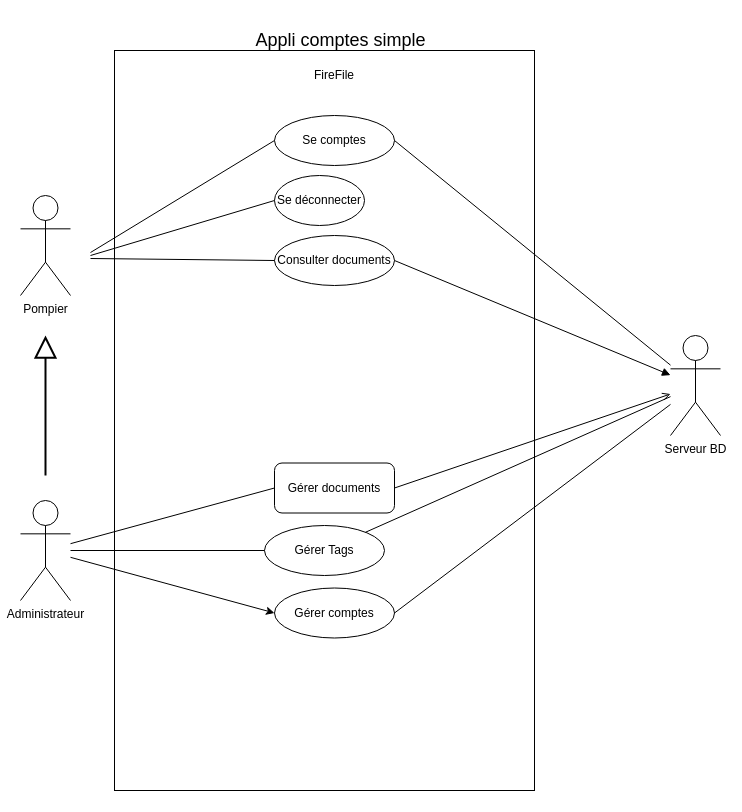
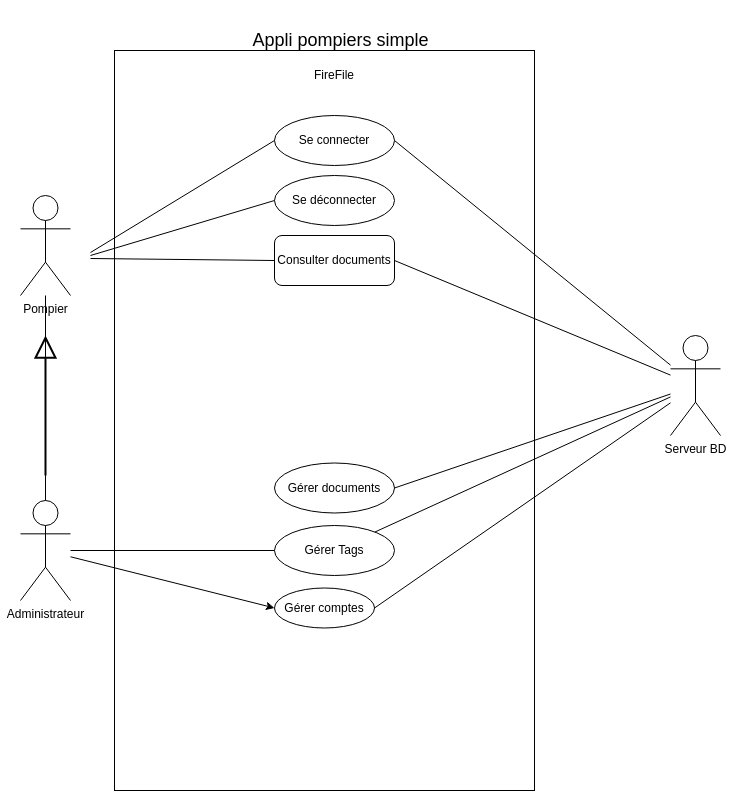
  <mxCell id="0" />
  <mxCell id="1" parent="0" />
  <mxCell id="2" value="" style="rounded=0;whiteSpace=wrap;html=1;fillColor=none;movable=0;resizable=0;rotatable=0;deletable=0;editable=0;locked=1;connectable=0;" parent="1" vertex="1"><mxGeometry x="114" y="50" width="420" height="740" as="geometry" /></mxCell>
  <mxCell id="3" value="Pompier" style="shape=umlActor;verticalLabelPosition=bottom;verticalAlign=top;html=1;outlineConnect=0;" parent="1" vertex="1"><mxGeometry x="20" y="195" width="50" height="100" as="geometry" /></mxCell>
  <mxCell id="4" style="edgeStyle=orthogonalEdgeStyle;rounded=0;orthogonalLoop=1;jettySize=auto;html=1;endArrow=block;endFill=0;jumpSize=10;strokeWidth=2;targetPerimeterSpacing=0;endSize=18;" parent="1" edge="1"><mxGeometry relative="1" as="geometry"><mxPoint x="45" y="335" as="targetPoint" /><mxPoint x="45" y="475" as="sourcePoint" /></mxGeometry></mxCell>
  <mxCell id="5" value="Administrateur" style="shape=umlActor;verticalLabelPosition=bottom;verticalAlign=top;html=1;outlineConnect=0;" parent="1" vertex="1"><mxGeometry x="20" y="500" width="50" height="100" as="geometry" /></mxCell>
- <mxCell id="6" value="Se comptes" style="ellipse;whiteSpace=wrap;html=1;" parent="1" vertex="1"><mxGeometry x="274" y="115" width="120" height="50" as="geometry" /></mxCell>
+ <mxCell id="6" value="Se connecter" style="ellipse;whiteSpace=wrap;html=1;" parent="1" vertex="1"><mxGeometry x="274" y="115" width="120" height="50" as="geometry" /></mxCell>
  <mxCell id="7" value="FireFile" style="text;html=1;strokeColor=none;fillColor=none;align=center;verticalAlign=middle;whiteSpace=wrap;rounded=0;" parent="1" vertex="1"><mxGeometry x="284" y="60" width="100" height="30" as="geometry" /></mxCell>
  <mxCell id="8" value="Serveur BD" style="shape=umlActor;verticalLabelPosition=bottom;verticalAlign=top;html=1;outlineConnect=0;" parent="1" vertex="1"><mxGeometry x="670" y="335" width="50" height="100" as="geometry" /></mxCell>
  <mxCell id="9" value="" style="endArrow=none;html=1;rounded=0;exitX=1;exitY=0.5;exitDx=0;exitDy=0;" parent="1" source="6" target="8" edge="1"><mxGeometry width="50" height="50" relative="1" as="geometry"><mxPoint x="393.76" y="132.65" as="sourcePoint" /><mxPoint x="650" y="385" as="targetPoint" /></mxGeometry></mxCell>
- <mxCell id="10" value="Consulter documents" style="ellipse;whiteSpace=wrap;html=1;" parent="1" vertex="1"><mxGeometry x="274" y="235" width="120" height="50" as="geometry" /></mxCell>
+ <mxCell id="10" value="Consulter documents" style="whiteSpace=wrap;html=1;rounded=1;" parent="1" vertex="1"><mxGeometry x="274" y="235" width="120" height="50" as="geometry" /></mxCell>
  <mxCell id="11" value="" style="endArrow=none;html=1;rounded=0;entryX=0;entryY=0.5;entryDx=0;entryDy=0;" parent="1" target="6" edge="1"><mxGeometry width="50" height="50" relative="1" as="geometry"><mxPoint x="90" y="252" as="sourcePoint" /><mxPoint x="274" y="147" as="targetPoint" /></mxGeometry></mxCell>
  <mxCell id="12" value="" style="endArrow=none;html=1;rounded=0;entryX=0;entryY=0.5;entryDx=0;entryDy=0;" parent="1" target="10" edge="1"><mxGeometry width="50" height="50" relative="1" as="geometry"><mxPoint x="90" y="258" as="sourcePoint" /><mxPoint x="274" y="263" as="targetPoint" /></mxGeometry></mxCell>
- <mxCell id="13" value="" style="endArrow=block;html=1;rounded=0;exitX=1;exitY=0.5;exitDx=0;exitDy=0;" parent="1" source="10" target="8" edge="1"><mxGeometry width="50" height="50" relative="1" as="geometry"><mxPoint x="394" y="262" as="sourcePoint" /><mxPoint x="650" y="395" as="targetPoint" /></mxGeometry></mxCell>
- <mxCell id="14" value="&lt;font style=&quot;font-size: 18px;&quot;&gt;Appli comptes simple &lt;/font&gt;" style="text;html=1;align=center;verticalAlign=middle;resizable=0;points=[];autosize=1;strokeColor=none;fillColor=none;" parent="1" vertex="1"><mxGeometry x="240" y="20" width="200" height="40" as="geometry" /></mxCell>
- <mxCell id="15" style="rounded=0;orthogonalLoop=1;jettySize=auto;html=1;endArrow=open;endFill=0;exitX=1;exitY=0.5;exitDx=0;exitDy=0;" parent="1" source="16" target="8" edge="1"><mxGeometry relative="1" as="geometry"><mxPoint x="640" y="435" as="targetPoint" /></mxGeometry></mxCell>
- <mxCell id="16" value="Gérer documents" style="whiteSpace=wrap;html=1;rounded=1;" parent="1" vertex="1"><mxGeometry x="274" y="462.5" width="120" height="50" as="geometry" /></mxCell>
- <mxCell id="17" value="Se déconnecter" style="ellipse;whiteSpace=wrap;html=1;" parent="1" vertex="1"><mxGeometry x="274" y="175" width="90" height="50" as="geometry" /></mxCell>
+ <mxCell id="13" value="" style="endArrow=none;html=1;rounded=0;exitX=1;exitY=0.5;exitDx=0;exitDy=0;" parent="1" source="10" target="8" edge="1"><mxGeometry width="50" height="50" relative="1" as="geometry"><mxPoint x="394" y="262" as="sourcePoint" /><mxPoint x="650" y="395" as="targetPoint" /></mxGeometry></mxCell>
+ <mxCell id="14" value="&lt;font style=&quot;font-size: 18px;&quot;&gt;Appli pompiers simple &lt;/font&gt;" style="text;html=1;align=center;verticalAlign=middle;resizable=0;points=[];autosize=1;strokeColor=none;fillColor=none;" parent="1" vertex="1"><mxGeometry x="240" y="20" width="200" height="40" as="geometry" /></mxCell>
+ <mxCell id="15" style="rounded=0;orthogonalLoop=1;jettySize=auto;html=1;endArrow=none;endFill=0;exitX=1;exitY=0.5;exitDx=0;exitDy=0;" parent="1" source="16" target="8" edge="1"><mxGeometry relative="1" as="geometry"><mxPoint x="640" y="435" as="targetPoint" /></mxGeometry></mxCell>
+ <mxCell id="16" value="Gérer documents" style="ellipse;whiteSpace=wrap;html=1;" parent="1" vertex="1"><mxGeometry x="274" y="462.5" width="120" height="50" as="geometry" /></mxCell>
+ <mxCell id="17" value="Se déconnecter" style="ellipse;whiteSpace=wrap;html=1;" parent="1" vertex="1"><mxGeometry x="274" y="175" width="120" height="50" as="geometry" /></mxCell>
  <mxCell id="18" value="" style="endArrow=none;html=1;rounded=0;entryX=0;entryY=0.5;entryDx=0;entryDy=0;" parent="1" target="17" edge="1"><mxGeometry width="50" height="50" relative="1" as="geometry"><mxPoint x="90" y="255" as="sourcePoint" /><mxPoint x="284" y="150" as="targetPoint" /></mxGeometry></mxCell>
  <mxCell id="19" style="rounded=0;orthogonalLoop=1;jettySize=auto;html=1;exitX=1;exitY=0.5;exitDx=0;exitDy=0;endArrow=none;endFill=0;" parent="1" source="20" target="8" edge="1"><mxGeometry relative="1" as="geometry"><mxPoint x="640" y="445" as="targetPoint" /><mxPoint x="394" y="622.5" as="sourcePoint" /></mxGeometry></mxCell>
- <mxCell id="20" value="Gérer comptes" style="ellipse;whiteSpace=wrap;html=1;" parent="1" vertex="1"><mxGeometry x="274" y="587.5" width="120" height="50" as="geometry" /></mxCell>
- <mxCell id="21" value="" style="endArrow=none;html=1;rounded=0;entryX=0;entryY=0.5;entryDx=0;entryDy=0;" parent="1" source="5" target="16" edge="1"><mxGeometry width="50" height="50" relative="1" as="geometry"><mxPoint x="90" y="550" as="sourcePoint" /><mxPoint x="274" y="492.5" as="targetPoint" /></mxGeometry></mxCell>
+ <mxCell id="20" value="Gérer comptes" style="ellipse;whiteSpace=wrap;html=1;" parent="1" vertex="1"><mxGeometry x="274" y="587.5" width="100" height="40" as="geometry" /></mxCell>
+ <mxCell id="21" value="" style="endArrow=none;html=1;rounded=0;" parent="1" source="5" target="3" edge="1"><mxGeometry width="50" height="50" relative="1" as="geometry"><mxPoint x="90" y="550" as="sourcePoint" /><mxPoint x="274" y="492.5" as="targetPoint" /></mxGeometry></mxCell>
  <mxCell id="22" value="" style="endArrow=classic;html=1;rounded=0;entryX=0;entryY=0.5;entryDx=0;entryDy=0;" parent="1" source="5" target="20" edge="1"><mxGeometry width="50" height="50" relative="1" as="geometry"><mxPoint x="90" y="555" as="sourcePoint" /><mxPoint x="294" y="280" as="targetPoint" /></mxGeometry></mxCell>
- <mxCell id="23" value="Gérer Tags" style="ellipse;whiteSpace=wrap;html=1;" parent="1" vertex="1"><mxGeometry x="264" y="525" width="120" height="50" as="geometry" /></mxCell>
+ <mxCell id="23" value="Gérer Tags" style="ellipse;whiteSpace=wrap;html=1;" parent="1" vertex="1"><mxGeometry x="274" y="525" width="120" height="50" as="geometry" /></mxCell>
  <mxCell id="24" value="" style="endArrow=none;html=1;rounded=0;" parent="1" source="5" target="23" edge="1"><mxGeometry width="50" height="50" relative="1" as="geometry"><mxPoint x="100" y="560" as="sourcePoint" /><mxPoint x="284" y="498" as="targetPoint" /></mxGeometry></mxCell>
  <mxCell id="25" value="" style="endArrow=none;html=1;rounded=0;" parent="1" source="8" target="23" edge="1"><mxGeometry width="50" height="50" relative="1" as="geometry"><mxPoint x="80" y="560" as="sourcePoint" /><mxPoint x="284" y="560" as="targetPoint" /></mxGeometry></mxCell>
